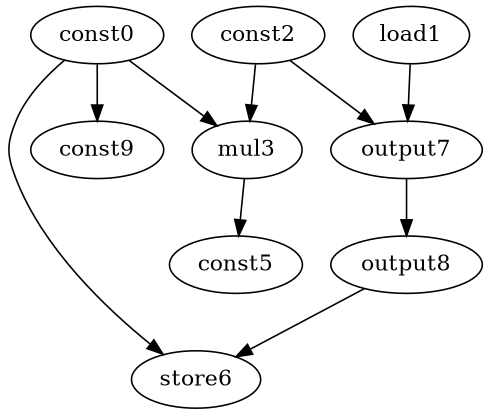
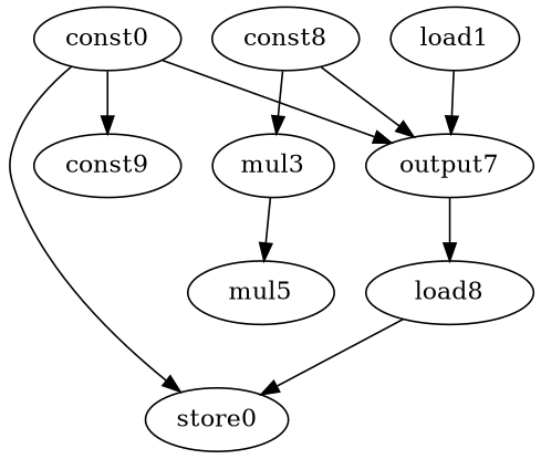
  digraph {
    node [opcode=mul]
    edge [operand=0]
    mul3
    const0 [opcode=const]
-   store6 [opcode=store]
+   store6 [opcode=store label=store0]
    n4 [label=const9 opcode=output]
-   mul5 [label=const5]
+   mul5
    n6 [label=load1 opcode=const]
    n7 [label=output7]
-   output8 [opcode=output]
-   const2 [opcode=const]
+   output8 [opcode=output label=load8]
+   const2 [opcode=const label=const8]
    mul3 -> mul5
-   const0 -> mul3
+   const0 -> n7
    const0 -> store6
    const0 -> n4
    n6 -> n7
    n7 -> output8
    output8 -> store6 [operand=1]
    const2 -> mul3 [operand=1]
    const2 -> n7 [operand=1]
  }
